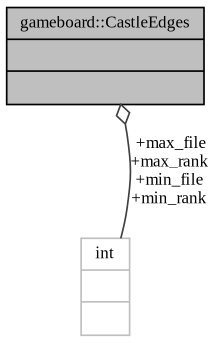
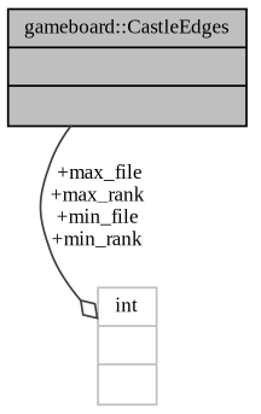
  digraph {
    fontname="Liberation Serif"
    node [fontname="Liberation Serif" fontsize=10 shape=record style=filled]
    n1 [color=black fillcolor=grey75 fontcolor=black height=0.2 label="{gameboard::CastleEdges\n||}" width=0.4]
    n2 [color=grey75 fillcolor=white height=0.2 label="{int\n||}" width=0.4]
-   n2 -> n1 [arrowhead=odiamond color=grey25 fontname="Liberation Serif" fontsize=10 label=" +max_file\n+max_rank\n+min_file\n+min_rank" labelfontname=Helvetica labelfontsize=10 style=solid]
+   n1 -> n2 [arrowhead=odiamond color=grey25 fontname="Liberation Serif" fontsize=10 label=" +max_file\n+max_rank\n+min_file\n+min_rank" labelfontname=Helvetica labelfontsize=10 style=solid]
  }
